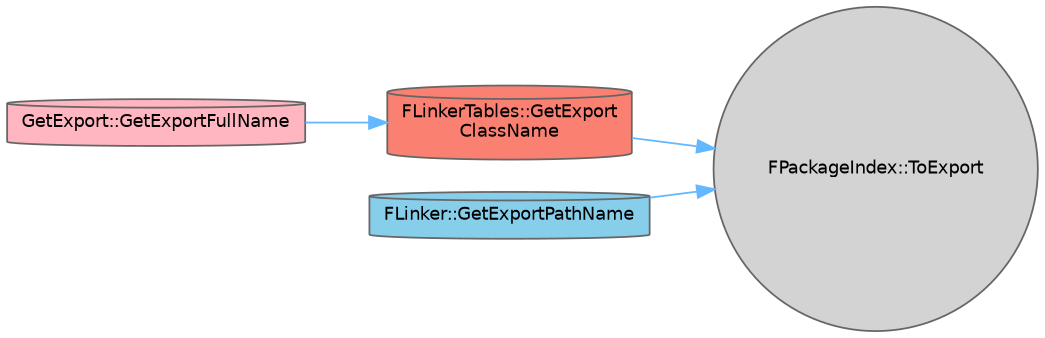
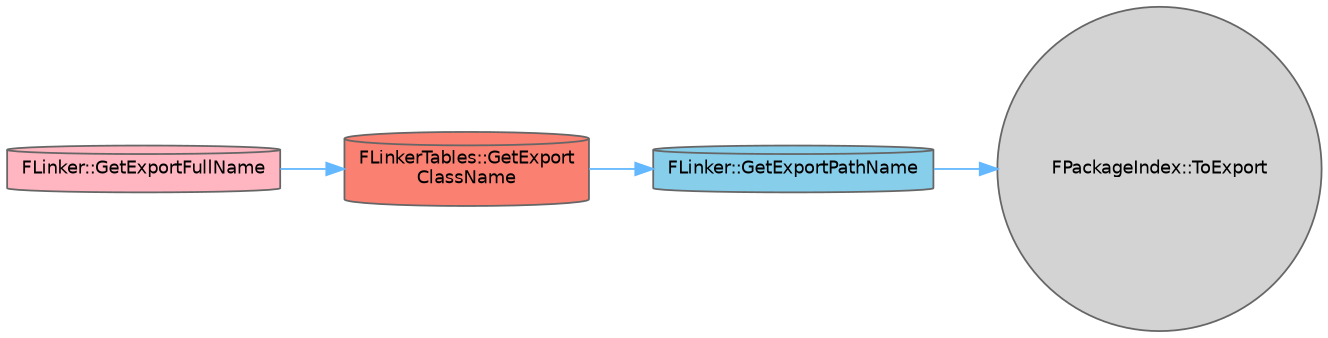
  digraph {
    rankdir=RL
    node [color=grey40 fontname=Helvetica fontsize=10 shape=cylinder style=filled]
    edge [color=steelblue1 dir=back fontname=Helvetica fontsize=10 labelfontname=Helvetica labelfontsize=10 style=solid]
    n1 [color=gray40 fillcolor=lightgrey fontcolor=black height=0.2 label="FPackageIndex::ToExport" shape=circle width=0.4]
    n2 [fillcolor=salmon height=0.2 label="FLinkerTables::GetExport\lClassName" width=0.4]
    n3 [fillcolor=skyblue height=0.2 label="FLinker::GetExportPathName" width=0.4]
-   n4 [fillcolor=lightpink height=0.2 label="GetExport::GetExportFullName" width=0.4]
-   n1 -> n2
+   n4 [fillcolor=lightpink height=0.2 label="FLinker::GetExportFullName" width=0.4]
+   n3 -> n2
    n1 -> n3
    n2 -> n4
  }
